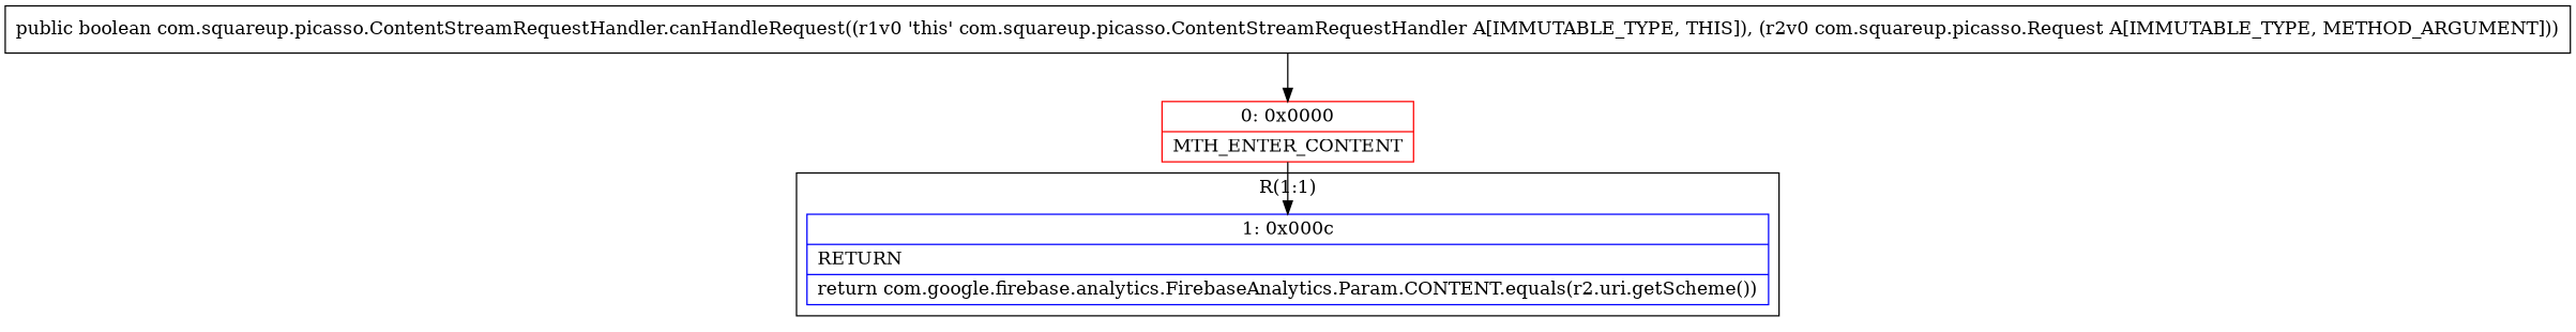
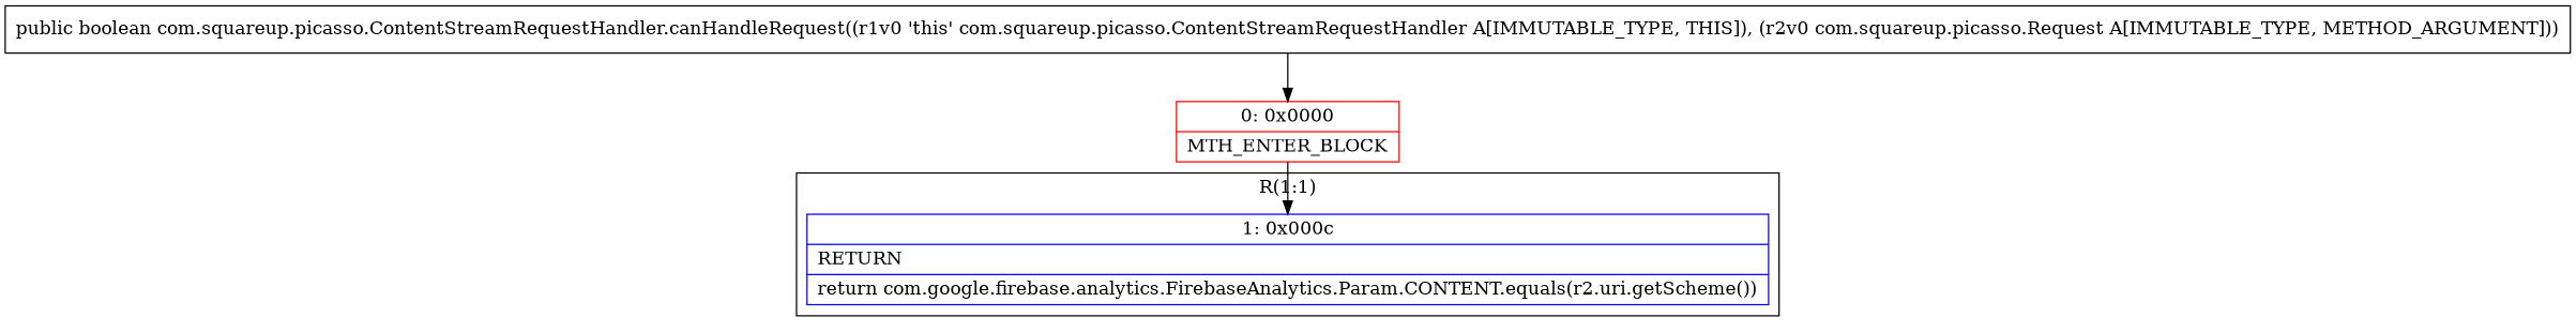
  digraph {
    node [shape=record]
    n1 [color=blue label="{1\:\ 0x000c|RETURN\l|return com.google.firebase.analytics.FirebaseAnalytics.Param.CONTENT.equals(r2.uri.getScheme())\l}"]
-   n2 [color=red label="{0\:\ 0x0000|MTH_ENTER_CONTENT\l}"]
+   n2 [color=red label="{0\:\ 0x0000|MTH_ENTER_BLOCK\l}"]
    n3 [label="{public boolean com.squareup.picasso.ContentStreamRequestHandler.canHandleRequest((r1v0 'this' com.squareup.picasso.ContentStreamRequestHandler A[IMMUTABLE_TYPE, THIS]), (r2v0 com.squareup.picasso.Request A[IMMUTABLE_TYPE, METHOD_ARGUMENT])) }"]
    subgraph cluster_1 {
      label="R(1:1)"
      n1
    }
    n2 -> n1
    n3 -> n2
  }
